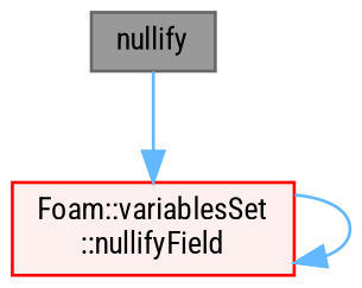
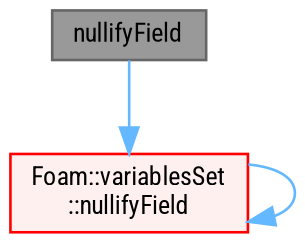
  digraph {
    rankdir=TB
    fontname="Roboto Condensed"
    node [fontname="Roboto Condensed" fontsize=10 shape=box style=filled]
    edge [color=steelblue1 fontname="Roboto Condensed" fontsize=10 labelfontname=Helvetica labelfontsize=10 style=solid]
-   n1 [color=gray40 fillcolor=grey60 fontcolor=black height=0.2 label=nullify width=0.4]
+   n1 [color=gray40 fillcolor=grey60 fontcolor=black height=0.2 label=nullifyField width=0.4]
    n2 [color=red fillcolor="#FFF0F0" height=0.2 label="Foam::variablesSet\l::nullifyField" width=0.4]
    n1 -> n2
    n2 -> n2
  }
